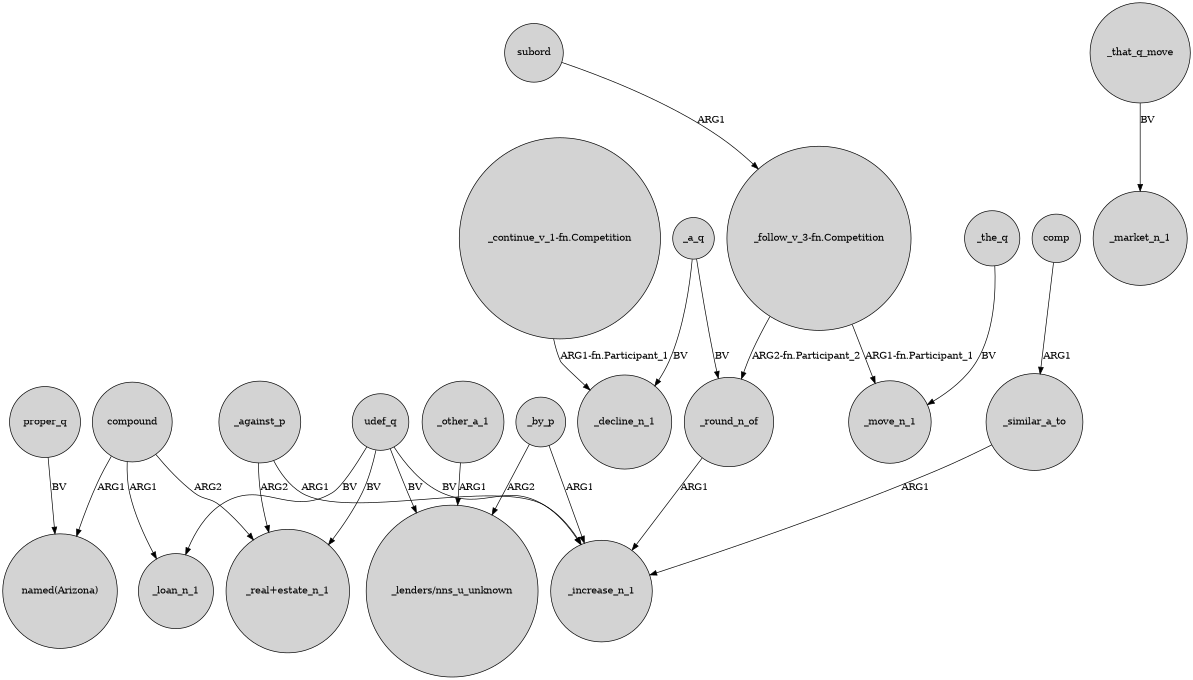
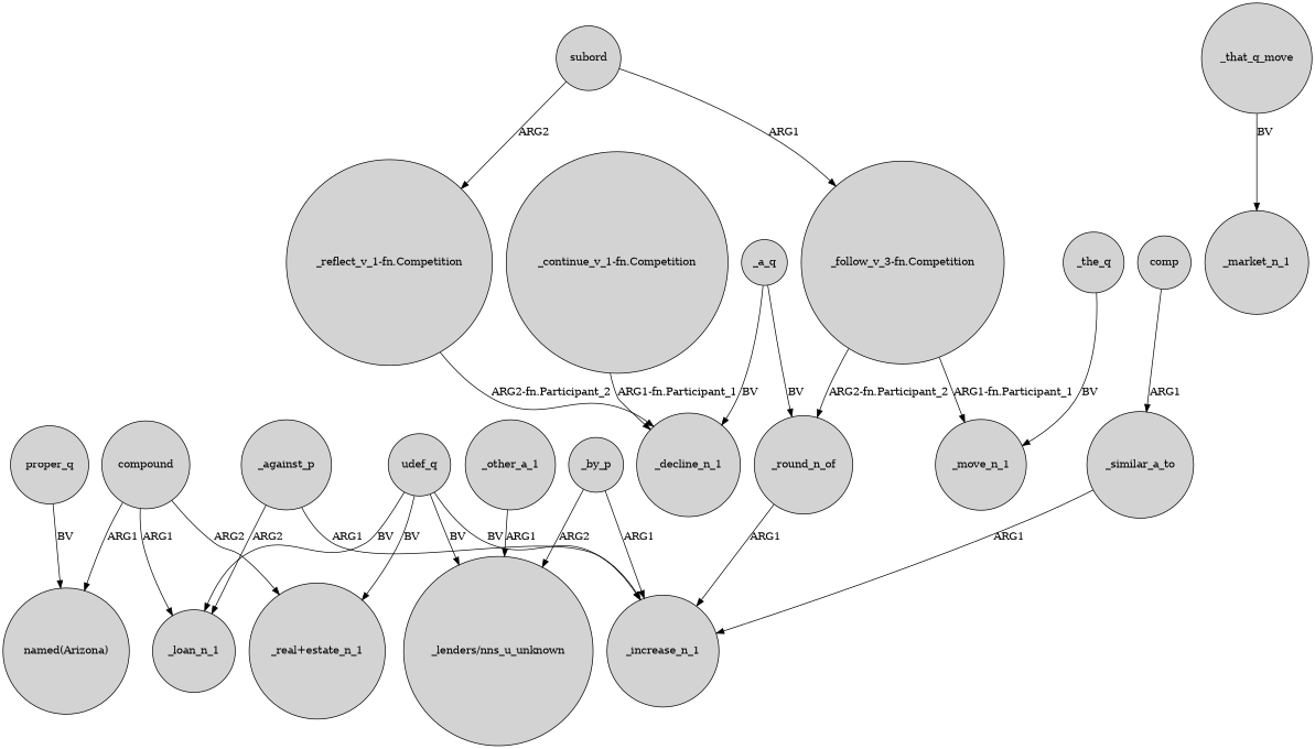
  digraph {
    node [shape=circle style=filled]
    _similar_a_to
    _increase_n_1
    proper_q
    "named(Arizona)"
    udef_q
    _loan_n_1
    "_real+estate_n_1"
    "_lenders/nns_u_unknown"
    _against_p
    compound
    _a_q
    _decline_n_1
    _round_n_of
    _by_p
    n15 [label=_that_q_move]
    _market_n_1
    n17 [label="_follow_v_3-fn.Competition"]
    _move_n_1
    comp
    _other_a_1
+   "_reflect_v_1-fn.Competition"
    "_continue_v_1-fn.Competition"
    subord
    _the_q
    _similar_a_to -> _increase_n_1 [label=ARG1]
    proper_q -> "named(Arizona)" [label=BV]
    udef_q -> _increase_n_1 [label=BV]
    udef_q -> _loan_n_1 [label=BV]
    udef_q -> "_real+estate_n_1" [label=BV]
    udef_q -> "_lenders/nns_u_unknown" [label=BV]
    _against_p -> _increase_n_1 [label=ARG1]
-   _against_p -> "_real+estate_n_1" [label=ARG2]
+   _against_p -> _loan_n_1 [label=ARG2]
    compound -> "named(Arizona)" [label=ARG1]
    compound -> _loan_n_1 [label=ARG1]
    compound -> "_real+estate_n_1" [label=ARG2]
    _a_q -> _decline_n_1 [label=BV]
    _a_q -> _round_n_of [label=BV]
    _round_n_of -> _increase_n_1 [label=ARG1]
    _by_p -> _increase_n_1 [label=ARG1]
    _by_p -> "_lenders/nns_u_unknown" [label=ARG2]
    n15 -> _market_n_1 [label=BV]
    n17 -> _round_n_of [label="ARG2-fn.Participant_2"]
    n17 -> _move_n_1 [label="ARG1-fn.Participant_1"]
    comp -> _similar_a_to [label=ARG1]
    _other_a_1 -> "_lenders/nns_u_unknown" [label=ARG1]
+   "_reflect_v_1-fn.Competition" -> _decline_n_1 [label="ARG2-fn.Participant_2"]
    "_continue_v_1-fn.Competition" -> _decline_n_1 [label="ARG1-fn.Participant_1"]
    subord -> n17 [label=ARG1]
+   subord -> "_reflect_v_1-fn.Competition" [label=ARG2]
    _the_q -> _move_n_1 [label=BV]
  }
